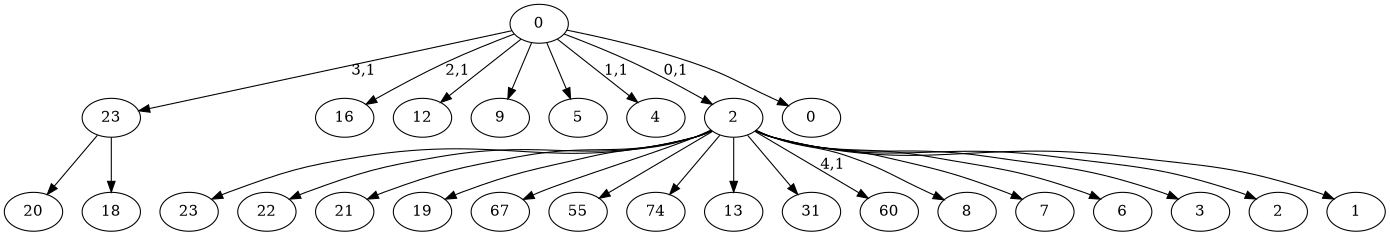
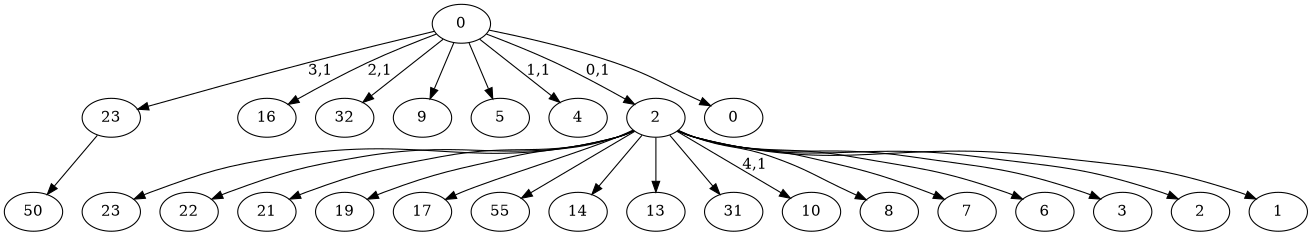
  digraph {
    n1 [label=23]
    n2 [label=22]
    n3 [label=21]
-   n4 [label=20]
+   n4 [label=50]
    n5 [label=19]
-   n6 [label=18]
    23
-   n8 [label=67]
+   n8 [label=17]
    n9 [label=16]
    n10 [label=55]
-   n11 [label=74]
+   n11 [label=14]
    n12 [label=13]
-   n13 [label=12]
+   n13 [label=32]
    n14 [label=31]
-   n15 [label=60]
+   n15 [label=10]
    n16 [label=9]
    n17 [label=8]
    n18 [label=7]
    n19 [label=6]
    n20 [label=5]
    n21 [label=4]
    n22 [label=3]
    n23 [label=2]
    n24 [label=1]
    2
    n26 [label=0]
    0
    23 -> n4
-   23 -> n6
    2 -> n1
    2 -> n2
    2 -> n3
    2 -> n5
    2 -> n8
    2 -> n10
    2 -> n11
    2 -> n12
    2 -> n14
    2 -> n15 [label="4,1"]
    2 -> n17
    2 -> n18
    2 -> n19
    2 -> n22
    2 -> n23
    2 -> n24
    0 -> 23 [label="3,1"]
    0 -> n9 [label="2,1"]
    0 -> n13
    0 -> n16
    0 -> n20
    0 -> n21 [label="1,1"]
    0 -> 2 [label="0,1"]
    0 -> n26
  }
